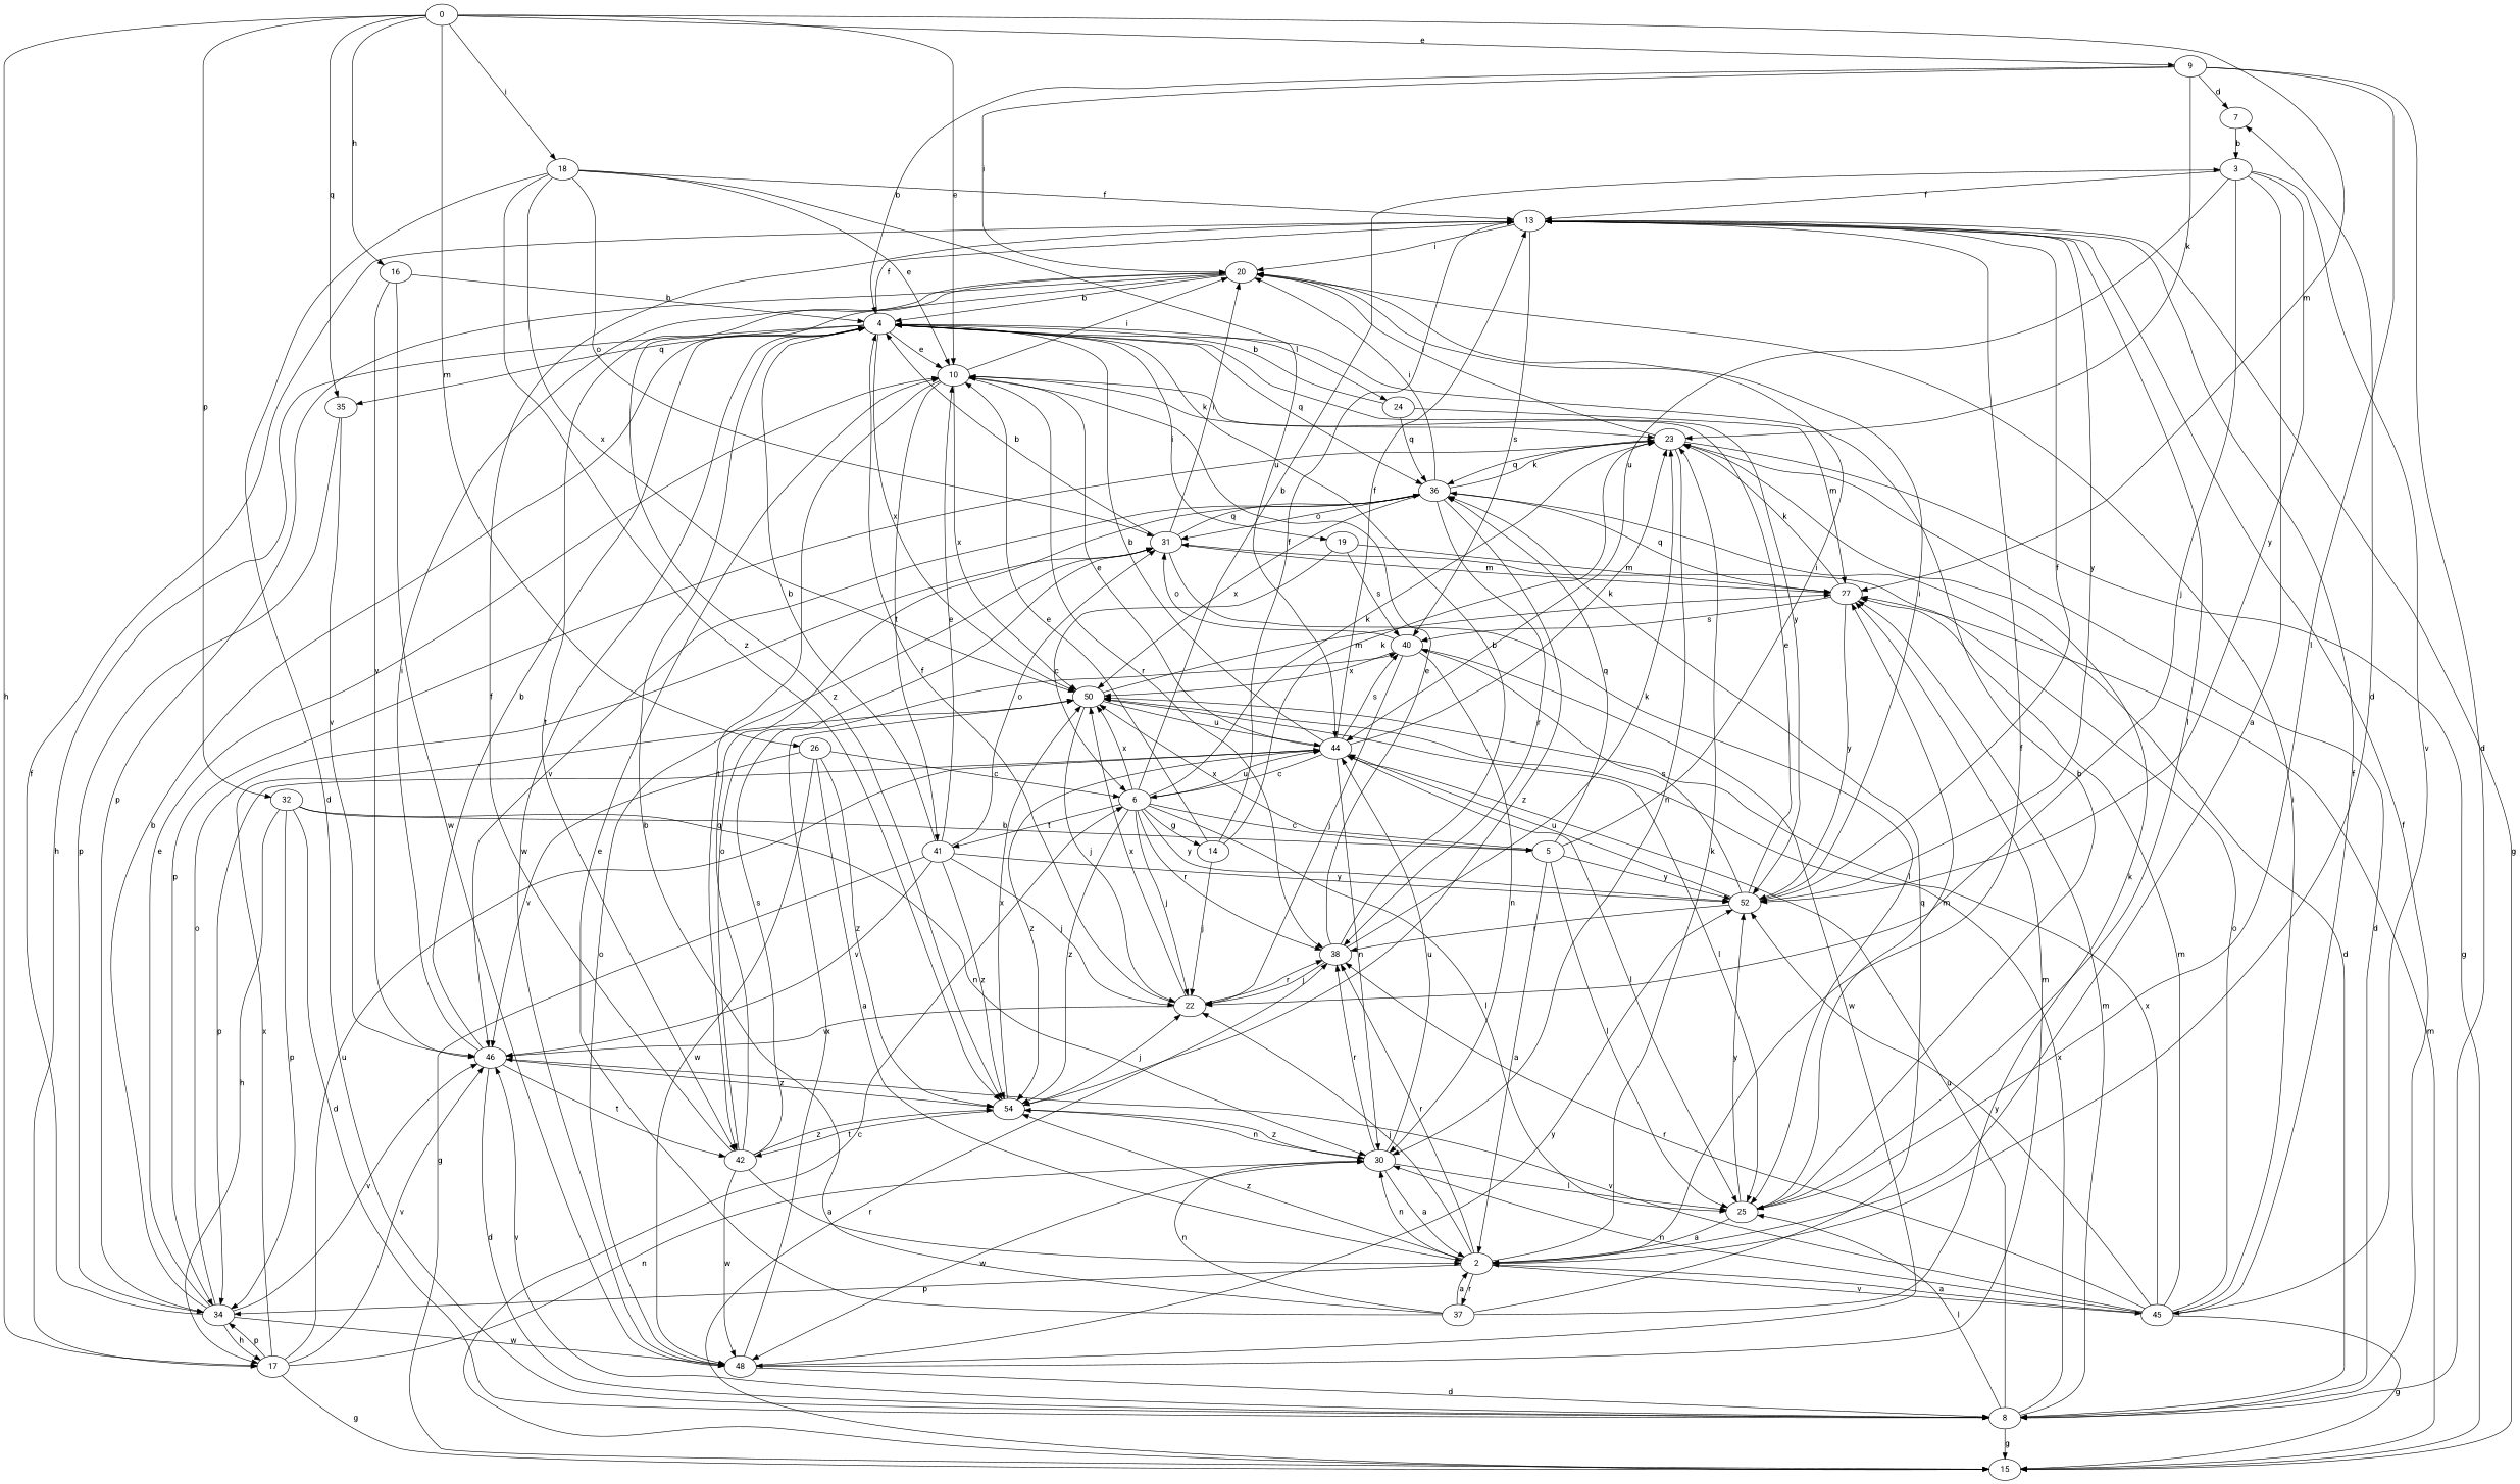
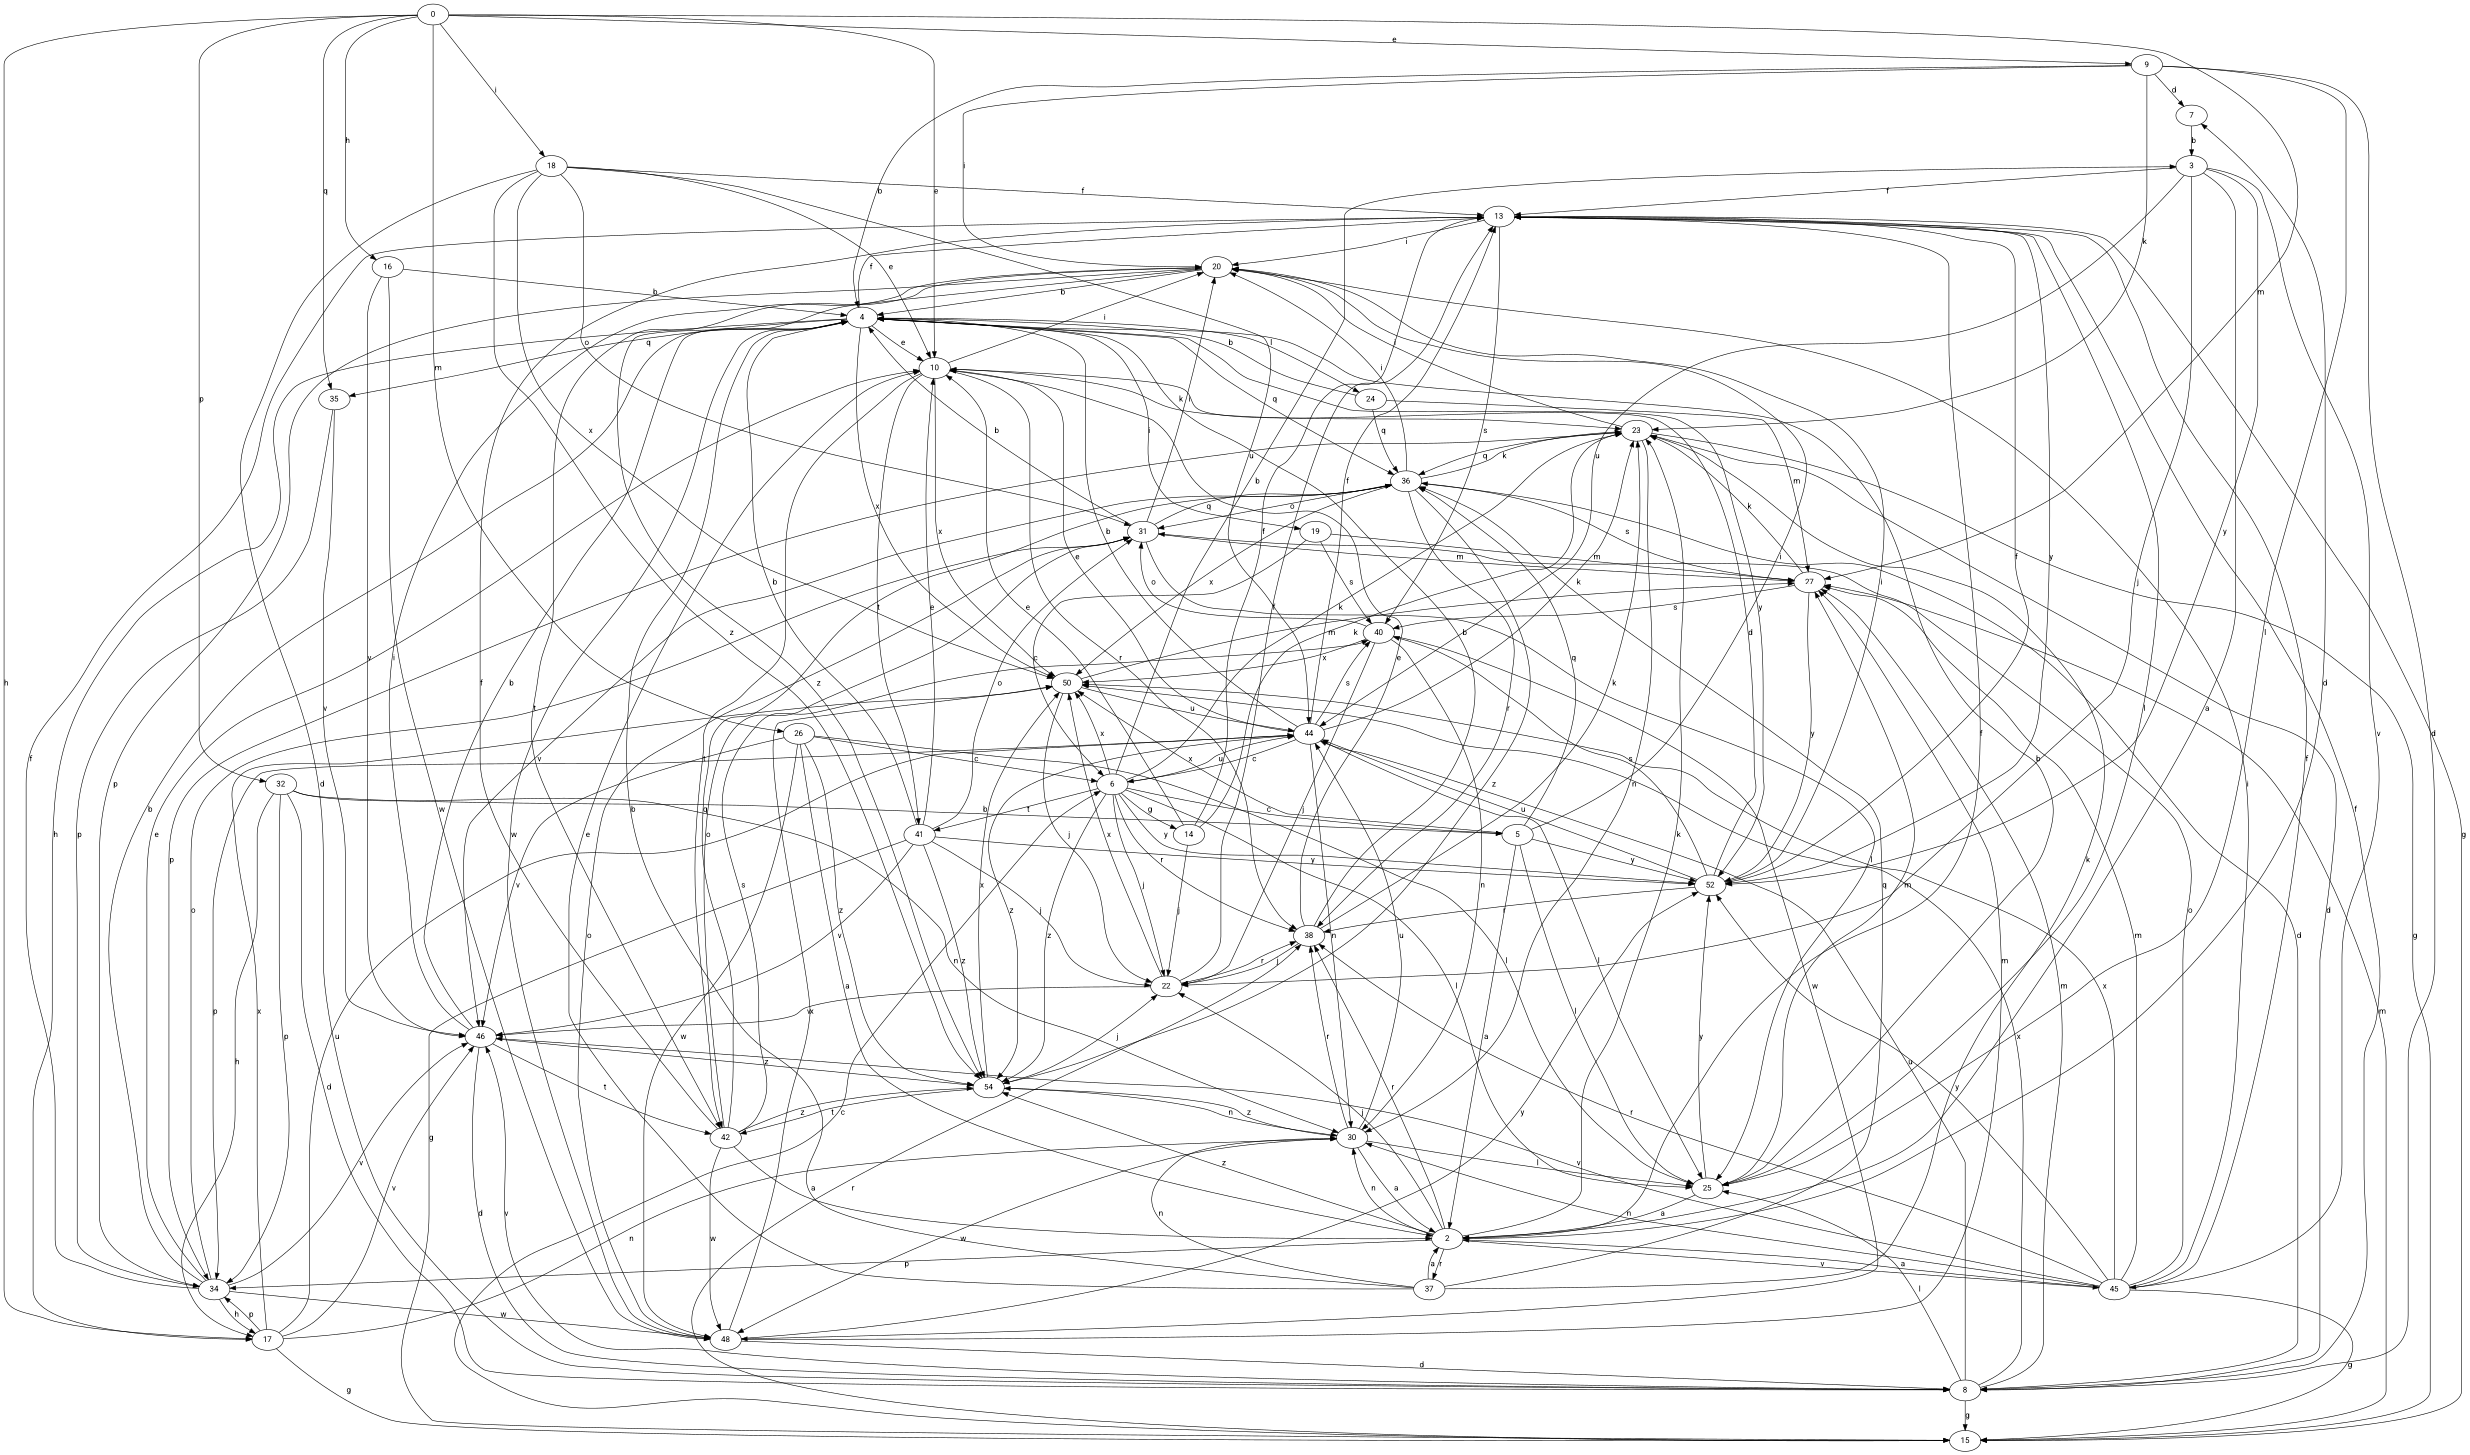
  strict digraph {
    fontname=Roboto
    node [fontname=Roboto]
    edge [fontname=Roboto]
    0
    9
    10
    16
    17
    18
    26
    27
    32
    35
    7
    23
    4
    20
    25
    8
    38
    50
    41
    42
    14
    13
    22
    48
    46
    30
    34
    44
    15
    54
    31
    2
    6
    52
    36
    40
    5
    37
    45
    3
    19
    24
    0 -> 9 [label=e]
    0 -> 10 [label=e]
    0 -> 16 [label=h]
    0 -> 17 [label=h]
    0 -> 18 [label=i]
    0 -> 26 [label=m]
    0 -> 27 [label=m]
    0 -> 32 [label=p]
    0 -> 35 [label=q]
    9 -> 7 [label=d]
    9 -> 23 [label=k]
    9 -> 4 [label=b]
    9 -> 20 [label=i]
    9 -> 25 [label=l]
    9 -> 8 [label=d]
    10 -> 23 [label=k]
    10 -> 20 [label=i]
    10 -> 38 [label=r]
    10 -> 50 [label=x]
    10 -> 41 [label=t]
    10 -> 42 [label=t]
    16 -> 4 [label=b]
    16 -> 48 [label=w]
    16 -> 46 [label=v]
    17 -> 50 [label=x]
    17 -> 46 [label=v]
    17 -> 30 [label=n]
    17 -> 34 [label=p]
    17 -> 44 [label=u]
    17 -> 15 [label=g]
    18 -> 10 [label=e]
    18 -> 8 [label=d]
    18 -> 50 [label=x]
    18 -> 13 [label=f]
    18 -> 44 [label=u]
    18 -> 54 [label=z]
    18 -> 31 [label=o]
    26 -> 48 [label=w]
    26 -> 46 [label=v]
    26 -> 54 [label=z]
    26 -> 2 [label=a]
    26 -> 6 [label=c]
    27 -> 23 [label=k]
    27 -> 52 [label=y]
-   27 -> 36 [label=q]
+   27 -> 36 [label=s]
    27 -> 40 [label=s]
    32 -> 17 [label=h]
    32 -> 8 [label=d]
    32 -> 30 [label=n]
    32 -> 34 [label=p]
    32 -> 5 [label=b]
    35 -> 46 [label=v]
    35 -> 34 [label=p]
    7 -> 3 [label=b]
    23 -> 20 [label=i]
    23 -> 8 [label=d]
    23 -> 30 [label=n]
    23 -> 34 [label=p]
    23 -> 15 [label=g]
    23 -> 36 [label=q]
    4 -> 10 [label=e]
    4 -> 17 [label=h]
    4 -> 35 [label=q]
    4 -> 50 [label=x]
    4 -> 13 [label=f]
    4 -> 48 [label=w]
    4 -> 52 [label=y]
    4 -> 36 [label=q]
    4 -> 19 [label=i]
    4 -> 24 [label=l]
    20 -> 4 [label=b]
    20 -> 42 [label=t]
    20 -> 34 [label=p]
    20 -> 54 [label=z]
    25 -> 27 [label=m]
    25 -> 4 [label=b]
    25 -> 2 [label=a]
    25 -> 52 [label=y]
    8 -> 27 [label=m]
    8 -> 25 [label=l]
    8 -> 50 [label=x]
    8 -> 13 [label=f]
    8 -> 46 [label=v]
    8 -> 44 [label=u]
    8 -> 15 [label=g]
    38 -> 10 [label=e]
    38 -> 23 [label=k]
    38 -> 4 [label=b]
    38 -> 22 [label=j]
    50 -> 27 [label=m]
-   50 -> 25 [label=l]
+   26 -> 25 [label=l]
    50 -> 22 [label=j]
    50 -> 44 [label=u]
    41 -> 10 [label=e]
    41 -> 4 [label=b]
    41 -> 22 [label=j]
    41 -> 46 [label=v]
    41 -> 15 [label=g]
    41 -> 54 [label=z]
    41 -> 31 [label=o]
    41 -> 52 [label=y]
    42 -> 13 [label=f]
    42 -> 48 [label=w]
    42 -> 54 [label=z]
    42 -> 31 [label=o]
    42 -> 2 [label=a]
    42 -> 36 [label=q]
    42 -> 40 [label=s]
    14 -> 10 [label=e]
    14 -> 23 [label=k]
    14 -> 13 [label=f]
    14 -> 22 [label=j]
    13 -> 20 [label=i]
    13 -> 25 [label=l]
    13 -> 15 [label=g]
    13 -> 52 [label=y]
    13 -> 40 [label=s]
    22 -> 38 [label=r]
    22 -> 50 [label=x]
-   22 -> 4 [label=f]
+   22 -> 13 [label=f]
    22 -> 46 [label=v]
    48 -> 27 [label=m]
    48 -> 8 [label=d]
    48 -> 50 [label=x]
    48 -> 31 [label=o]
    48 -> 52 [label=y]
    46 -> 4 [label=b]
    46 -> 20 [label=i]
    46 -> 8 [label=d]
    46 -> 42 [label=t]
    46 -> 54 [label=z]
    30 -> 25 [label=l]
    30 -> 38 [label=r]
    30 -> 48 [label=w]
    30 -> 44 [label=u]
    30 -> 54 [label=z]
    30 -> 2 [label=a]
    34 -> 10 [label=e]
    34 -> 17 [label=h]
    34 -> 4 [label=b]
    34 -> 13 [label=f]
    34 -> 48 [label=w]
    34 -> 46 [label=v]
    34 -> 31 [label=o]
    44 -> 10 [label=e]
    44 -> 23 [label=k]
    44 -> 4 [label=b]
    44 -> 25 [label=l]
    44 -> 13 [label=f]
    44 -> 30 [label=n]
    44 -> 34 [label=p]
    44 -> 54 [label=z]
    44 -> 6 [label=c]
    44 -> 40 [label=s]
    15 -> 27 [label=m]
    15 -> 38 [label=r]
    15 -> 6 [label=c]
    54 -> 50 [label=x]
    54 -> 42 [label=t]
    54 -> 22 [label=j]
    54 -> 30 [label=n]
    31 -> 27 [label=m]
    31 -> 4 [label=b]
    31 -> 20 [label=i]
    31 -> 25 [label=l]
    31 -> 36 [label=q]
    2 -> 7 [label=d]
    2 -> 23 [label=k]
    2 -> 38 [label=r]
    2 -> 13 [label=f]
    2 -> 22 [label=j]
    2 -> 30 [label=n]
    2 -> 34 [label=p]
    2 -> 54 [label=z]
    2 -> 37 [label=r]
    2 -> 45 [label=v]
    6 -> 23 [label=k]
    6 -> 25 [label=l]
    6 -> 38 [label=r]
    6 -> 50 [label=x]
    6 -> 41 [label=t]
    6 -> 14 [label=g]
    6 -> 22 [label=j]
    6 -> 44 [label=u]
    6 -> 54 [label=z]
    6 -> 52 [label=y]
    6 -> 5 [label=c]
    6 -> 3 [label=b]
-   52 -> 10 [label=e]
+   52 -> 10 [label=d]
    52 -> 20 [label=i]
    52 -> 38 [label=r]
    52 -> 13 [label=f]
    52 -> 44 [label=u]
    52 -> 40 [label=s]
    36 -> 23 [label=k]
    36 -> 20 [label=i]
    36 -> 8 [label=d]
    36 -> 38 [label=r]
    36 -> 50 [label=x]
    36 -> 46 [label=v]
    36 -> 54 [label=z]
    36 -> 31 [label=o]
    40 -> 50 [label=x]
    40 -> 22 [label=j]
    40 -> 48 [label=w]
    40 -> 30 [label=n]
    40 -> 31 [label=o]
    5 -> 20 [label=i]
    5 -> 25 [label=l]
    5 -> 50 [label=x]
    5 -> 2 [label=a]
    5 -> 52 [label=y]
    5 -> 36 [label=q]
    37 -> 10 [label=e]
    37 -> 23 [label=k]
    37 -> 4 [label=b]
    37 -> 30 [label=n]
    37 -> 2 [label=a]
    37 -> 36 [label=q]
    45 -> 27 [label=m]
    45 -> 20 [label=i]
    45 -> 38 [label=r]
    45 -> 50 [label=x]
    45 -> 13 [label=f]
    45 -> 46 [label=v]
    45 -> 30 [label=n]
    45 -> 15 [label=g]
    45 -> 31 [label=o]
    45 -> 2 [label=a]
    45 -> 52 [label=y]
    3 -> 13 [label=f]
    3 -> 22 [label=j]
    3 -> 44 [label=u]
    3 -> 2 [label=a]
    3 -> 52 [label=y]
    3 -> 45 [label=v]
    19 -> 27 [label=m]
    19 -> 6 [label=c]
    19 -> 40 [label=s]
    24 -> 27 [label=m]
    24 -> 4 [label=b]
    24 -> 36 [label=q]
  }
